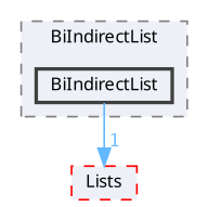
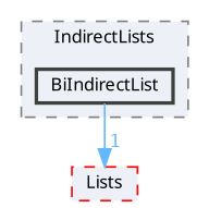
  digraph {
    compound=true
    fontname="Noto Sans"
    node [fillcolor="#edf0f7" fontname="Noto Sans" fontsize=10 shape=box]
    n1 [color=grey25 height=0.2 label=BiIndirectList style="filled,bold" width=0.4]
    n2 [color=red height=0.2 label=Lists style="filled,dashed" width=0.4]
    subgraph cluster_1 {
      bgcolor="#edf0f7"
      fontsize=10
-     label=BiIndirectList
+     label=IndirectLists
      pencolor=grey50
      style="filled,dashed"
      n1
    }
    n1 -> n2 [color=steelblue1 fontcolor=steelblue1 fontname="Noto Sans" fontsize=10 headlabel=1 labeldistance=1.5 labelfontname=Helvetica labelfontsize=10]
  }
